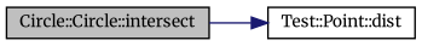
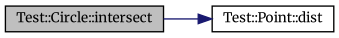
  digraph {
    rankdir=LR
    fontname=Merriweather
    node [color=black fontname=Merriweather fontsize=10 shape=record style=filled]
-   n1 [fillcolor=grey75 fontcolor=black height=0.2 label="Circle::Circle::intersect" width=0.4]
+   n1 [fillcolor=grey75 fontcolor=black height=0.2 label="Test::Circle::intersect" width=0.4]
    n2 [fillcolor=white height=0.2 label="Test::Point::dist" width=0.4]
    n1 -> n2 [color=midnightblue fontname=Merriweather fontsize=10 labelfontname=Helvetica labelfontsize=10 style=solid]
  }
